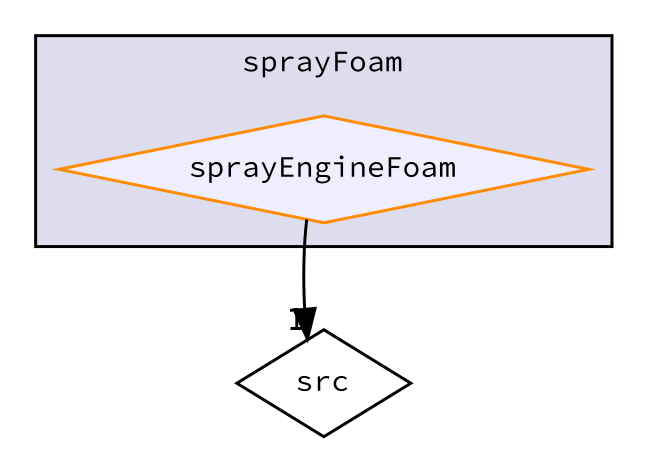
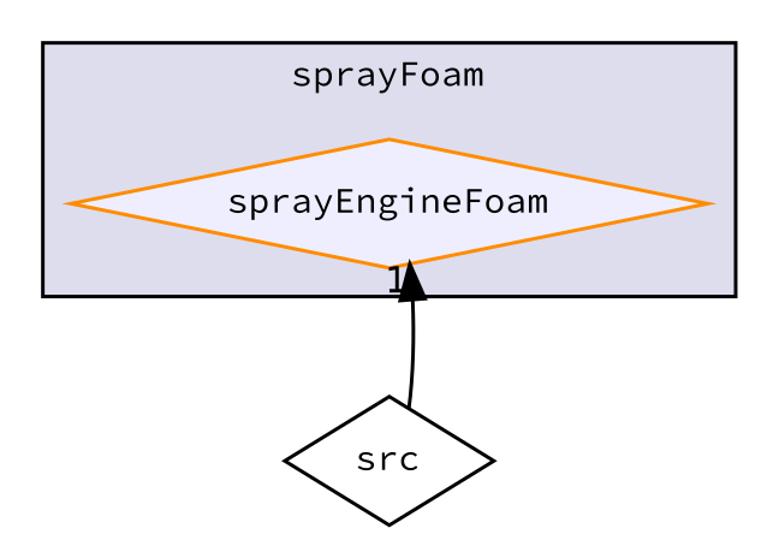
  digraph {
    compound=true
    fontname="Source Code Pro"
    node [fontname="Source Code Pro" fontsize=10 shape=diamond]
    n1 [fillcolor="#eeeeff" label=sprayEngineFoam pencolor=black style=filled color=darkorange]
    n2 [color=black label=src]
    subgraph cluster_1 {
      bgcolor="#ddddee"
      fontsize=10
      label=sprayFoam
      pencolor=black
      n1
    }
-   n1 -> n2 [headlabel=1 labeldistance=1.5 labelfontname=Helvetica labelfontsize=10 fontname="Source Code Pro"]
+   n2 -> n1 [headlabel=1 labeldistance=1.5 labelfontname=Helvetica labelfontsize=10 fontname="Source Code Pro"]
  }
